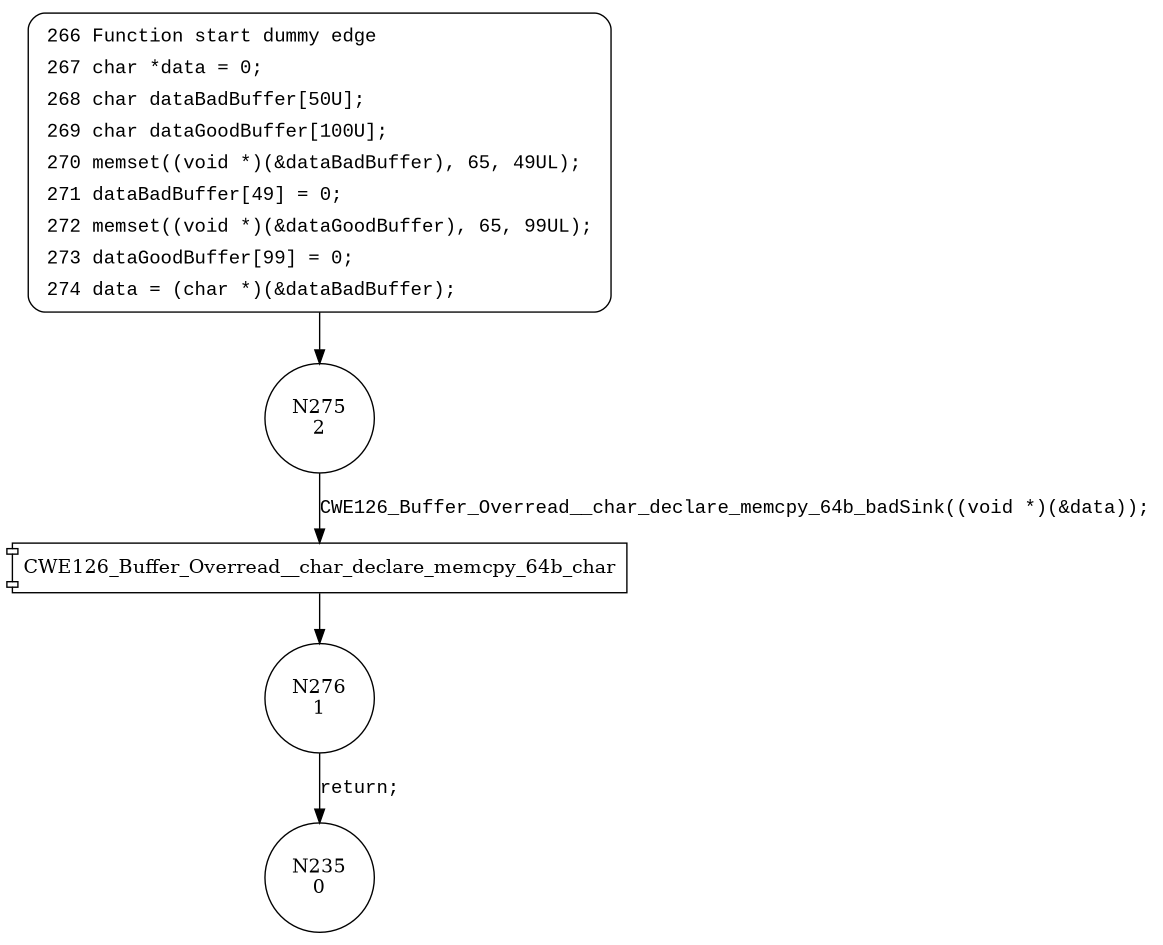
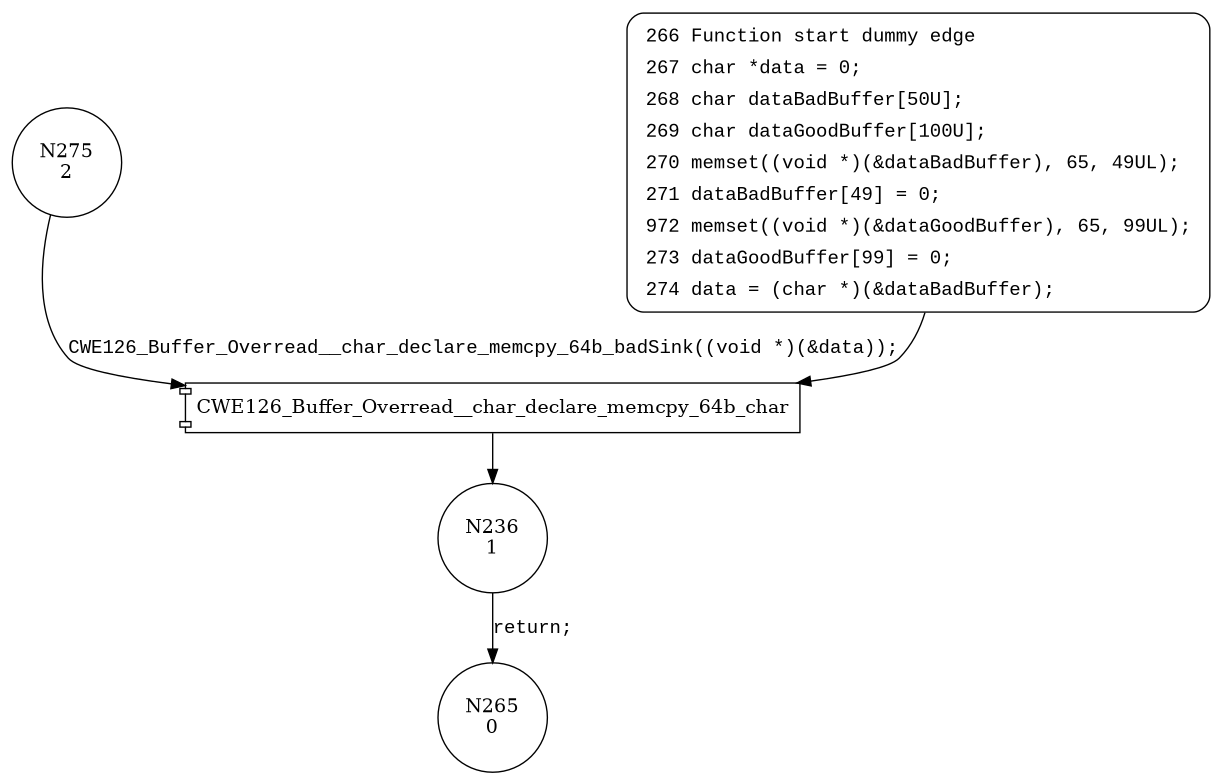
  digraph {
    node [shape=circle]
    edge [fontname="Courier New"]
    n1 [label="N275\n2"]
    n2 [label=CWE126_Buffer_Overread__char_declare_memcpy_64b_char shape=component]
-   n3 [label="N276\n1"]
-   n4 [label="N235\n0"]
-   n5 [fillcolor=white fontname="Courier New" label=<<table border="0" cellborder="0" cellpadding="3" bgcolor="white"><tr><td align="right">266</td><td align="left">Function start dummy edge</td></tr><tr><td align="right">267</td><td align="left">char *data = 0;</td></tr><tr><td align="right">268</td><td align="left">char dataBadBuffer[50U];</td></tr><tr><td align="right">269</td><td align="left">char dataGoodBuffer[100U];</td></tr><tr><td align="right">270</td><td align="left">memset((void *)(&amp;dataBadBuffer), 65, 49UL);</td></tr><tr><td align="right">271</td><td align="left">dataBadBuffer[49] = 0;</td></tr><tr><td align="right">272</td><td align="left">memset((void *)(&amp;dataGoodBuffer), 65, 99UL);</td></tr><tr><td align="right">273</td><td align="left">dataGoodBuffer[99] = 0;</td></tr><tr><td align="right">274</td><td align="left">data = (char *)(&amp;dataBadBuffer);</td></tr></table>> penwidth=1 shape=Mrecord style="filled,bold"]
+   n3 [label="N236\n1"]
+   n4 [label="N265\n0"]
+   n5 [fillcolor=white fontname="Courier New" label=<<table border="0" cellborder="0" cellpadding="3" bgcolor="white"><tr><td align="right">266</td><td align="left">Function start dummy edge</td></tr><tr><td align="right">267</td><td align="left">char *data = 0;</td></tr><tr><td align="right">268</td><td align="left">char dataBadBuffer[50U];</td></tr><tr><td align="right">269</td><td align="left">char dataGoodBuffer[100U];</td></tr><tr><td align="right">270</td><td align="left">memset((void *)(&amp;dataBadBuffer), 65, 49UL);</td></tr><tr><td align="right">271</td><td align="left">dataBadBuffer[49] = 0;</td></tr><tr><td align="right">972</td><td align="left">memset((void *)(&amp;dataGoodBuffer), 65, 99UL);</td></tr><tr><td align="right">273</td><td align="left">dataGoodBuffer[99] = 0;</td></tr><tr><td align="right">274</td><td align="left">data = (char *)(&amp;dataBadBuffer);</td></tr></table>> penwidth=1 shape=Mrecord style="filled,bold"]
    n1 -> n2 [label="CWE126_Buffer_Overread__char_declare_memcpy_64b_badSink((void *)(&data));"]
    n2 -> n3
    n3 -> n4 [label="return;"]
-   n5 -> n1 [fontname=""]
+   n5 -> n2 [fontname=""]
  }
